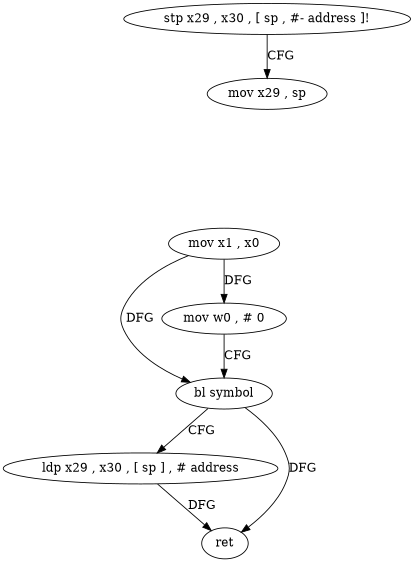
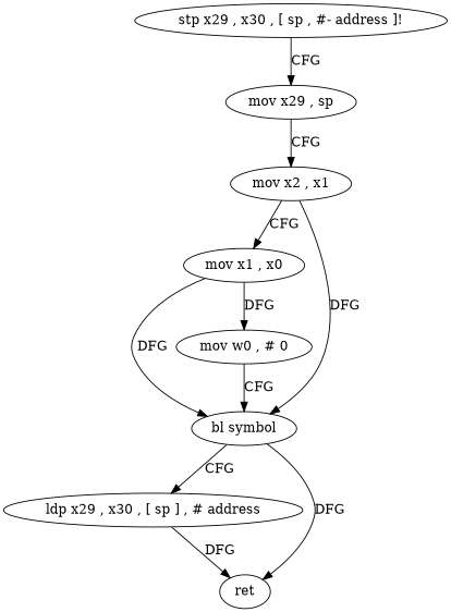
  digraph {
    n1 [label="stp x29 , x30 , [ sp , #- address ]!"]
    n2 [label="mov x29 , sp"]
+   n3 [label="mov x2 , x1"]
    n4 [label="mov x1 , x0"]
    n5 [label="bl symbol"]
    n6 [label="mov w0 , # 0"]
    n7 [label="ldp x29 , x30 , [ sp ] , # address"]
    n8 [label=ret]
    n1 -> n2 [label=CFG]
+   n2 -> n3 [label=CFG]
+   n3 -> n4 [label=CFG]
+   n3 -> n5 [label=DFG]
    n4 -> n5 [label=DFG]
    n4 -> n6 [label=DFG]
    n5 -> n7 [label=CFG]
    n5 -> n8 [label=DFG]
    n6 -> n5 [label=CFG]
    n7 -> n8 [label=DFG]
  }
